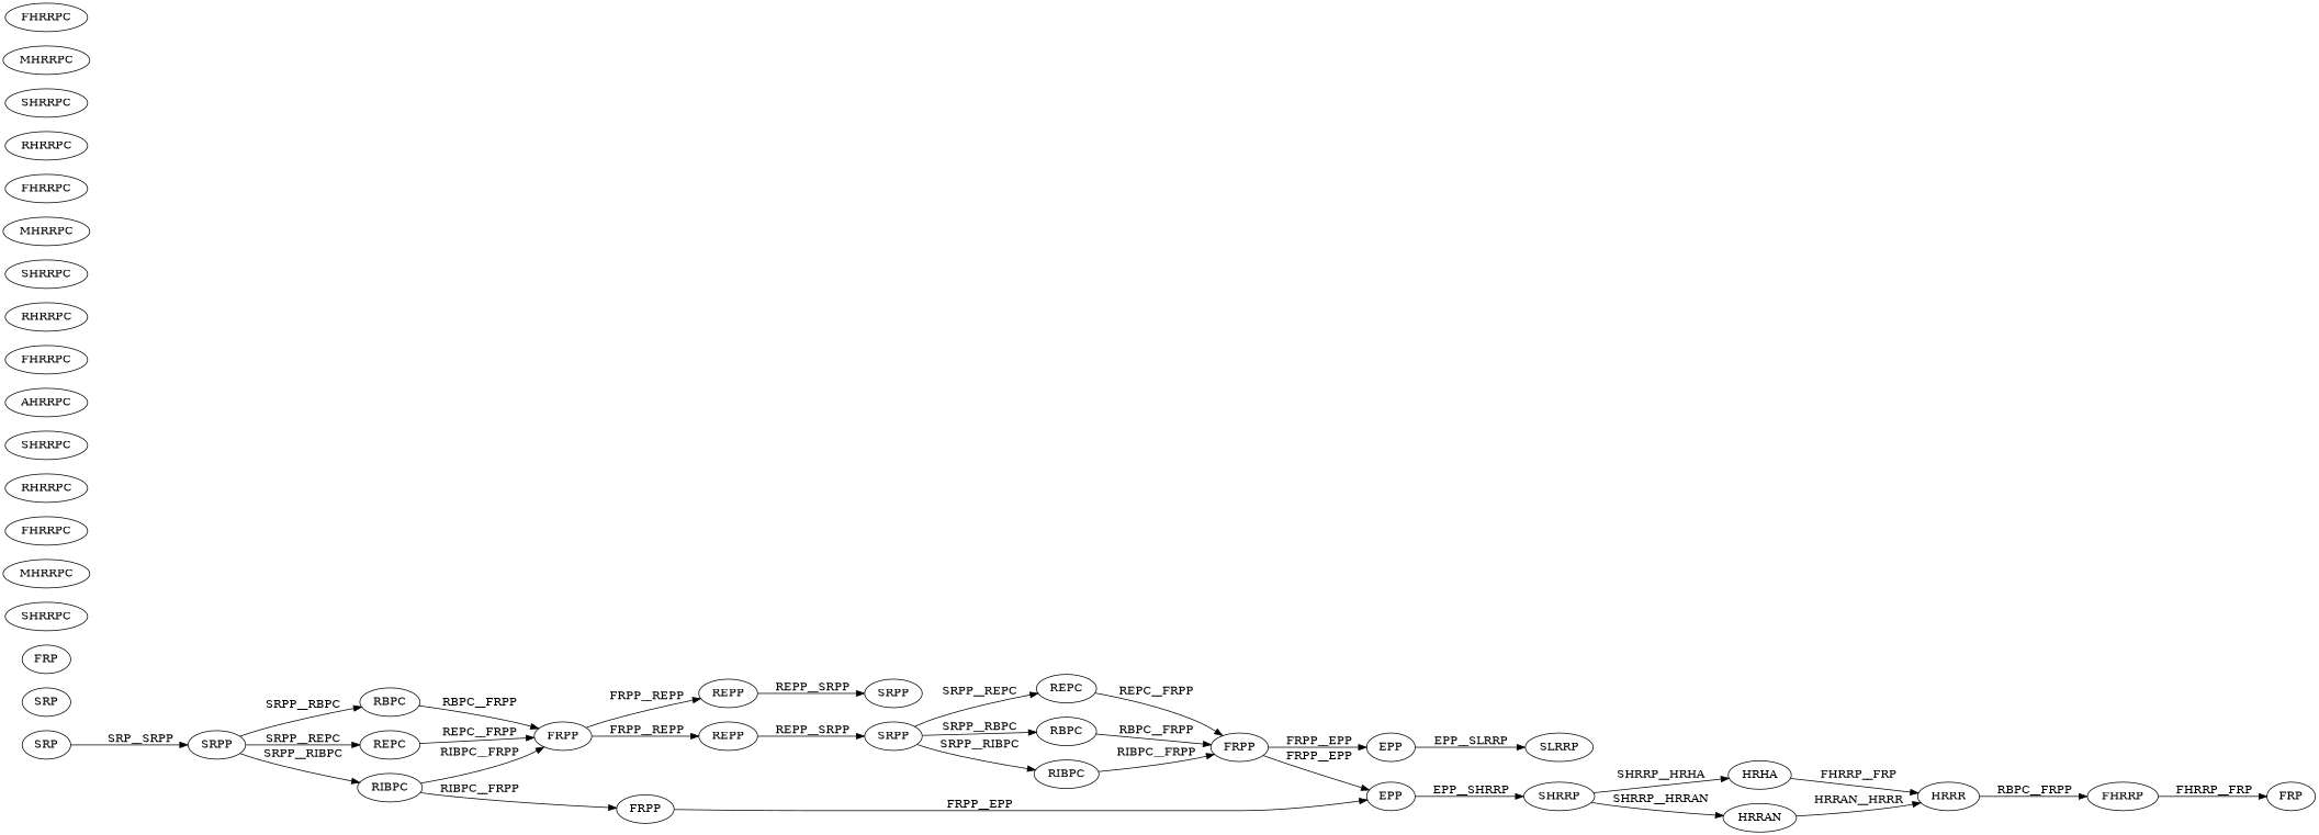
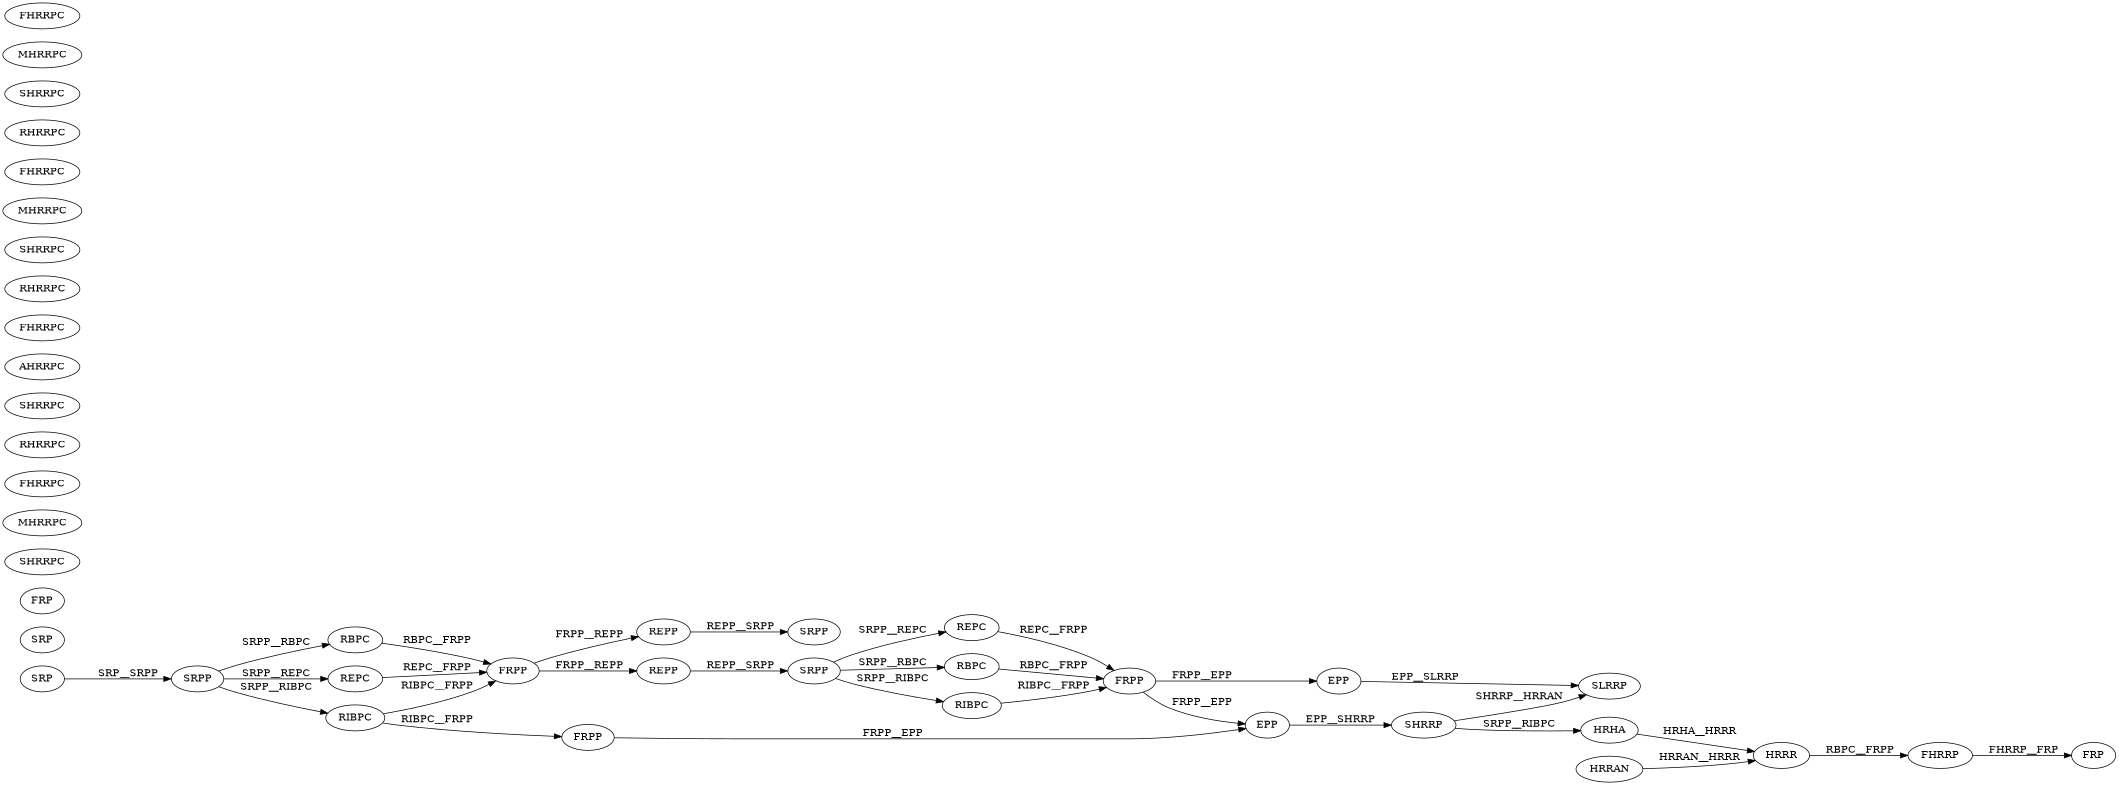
  digraph {
    rankdir=LR
    node [color=black fontcolor=black]
    edge [color=black fontcolor=black]
    n1 [label=SRP]
    n2 [label=SRPP]
    n3 [label=RBPC]
    n4 [label=REPC]
    n5 [label=RIBPC]
    n6 [label=FRPP]
    n7 [label=FRPP]
    n8 [label=REPP]
    n9 [label=REPP]
    n10 [label=EPP]
    n11 [label=SRPP]
    n12 [label=SRPP]
    n13 [label=RBPC]
    n14 [label=RIBPC]
    n15 [label=REPC]
    n16 [label=FRPP]
    n17 [label=SHRRP]
    n18 [label=EPP]
    n19 [label=SLRRP]
    n20 [label=HRHA]
    n21 [label=HRRAN]
    n22 [label=HRRR]
    n23 [label=SRP]
    n24 [label=FRP]
    n25 [label=FHRRP]
    n26 [label=SHRRPC]
    n27 [label=MHRRPC]
    n28 [label=FHRRPC]
    n29 [label=RHRRPC]
    n30 [label=SHRRPC]
    n31 [label=AHRRPC]
    n32 [label=FHRRPC]
    n33 [label=RHRRPC]
    n34 [label=SHRRPC]
    n35 [label=MHRRPC]
    n36 [label=FHRRPC]
    n37 [label=RHRRPC]
    n38 [label=SHRRPC]
    n39 [label=MHRRPC]
    n40 [label=FHRRPC]
    n41 [label=FRP]
    n1 -> n2 [label=" SRP__SRPP"]
    n2 -> n3 [label=" SRPP__RBPC"]
    n2 -> n4 [label=" SRPP__REPC"]
    n2 -> n5 [label=" SRPP__RIBPC"]
    n3 -> n6 [label=" RBPC__FRPP"]
    n4 -> n6 [label=" REPC__FRPP"]
    n5 -> n6 [label=" RIBPC__FRPP"]
    n5 -> n7 [label=" RIBPC__FRPP"]
    n6 -> n8 [label=" FRPP__REPP"]
    n6 -> n9 [label=" FRPP__REPP"]
    n7 -> n10 [label=" FRPP__EPP"]
    n8 -> n11 [label=" REPP__SRPP"]
    n9 -> n12 [label=" REPP__SRPP"]
    n10 -> n17 [label=" EPP__SHRRP"]
    n11 -> n13 [label=" SRPP__RBPC"]
    n11 -> n14 [label=" SRPP__RIBPC"]
    n11 -> n15 [label=" SRPP__REPC"]
    n13 -> n16 [label=" RBPC__FRPP"]
    n14 -> n16 [label=" RIBPC__FRPP"]
    n15 -> n16 [label=" REPC__FRPP"]
    n16 -> n10 [label=" FRPP__EPP"]
    n16 -> n18 [label=" FRPP__EPP"]
-   n17 -> n20 [label=" SHRRP__HRHA"]
-   n17 -> n21 [label=" SHRRP__HRRAN"]
+   n17 -> n20 [label=" SRPP__RIBPC"]
+   n17 -> n19 [label=" SHRRP__HRRAN"]
    n18 -> n19 [label=" EPP__SLRRP"]
-   n20 -> n22 [label=" FHRRP__FRP"]
+   n20 -> n22 [label=" HRHA__HRRR"]
    n21 -> n22 [label=" HRRAN__HRRR"]
    n22 -> n25 [label=" RBPC__FRPP"]
    n25 -> n41 [label=" FHRRP__FRP"]
  }
